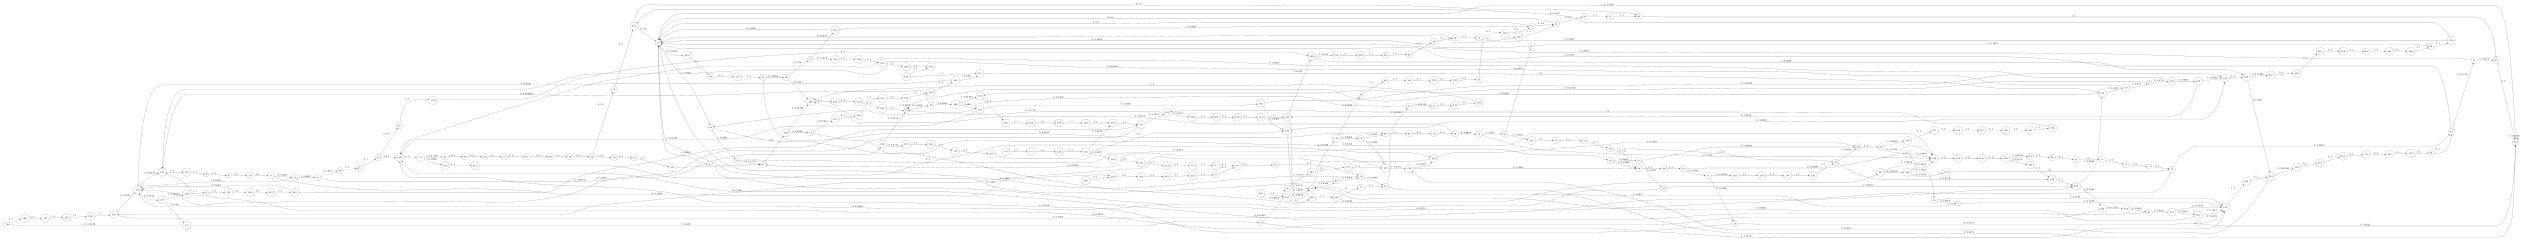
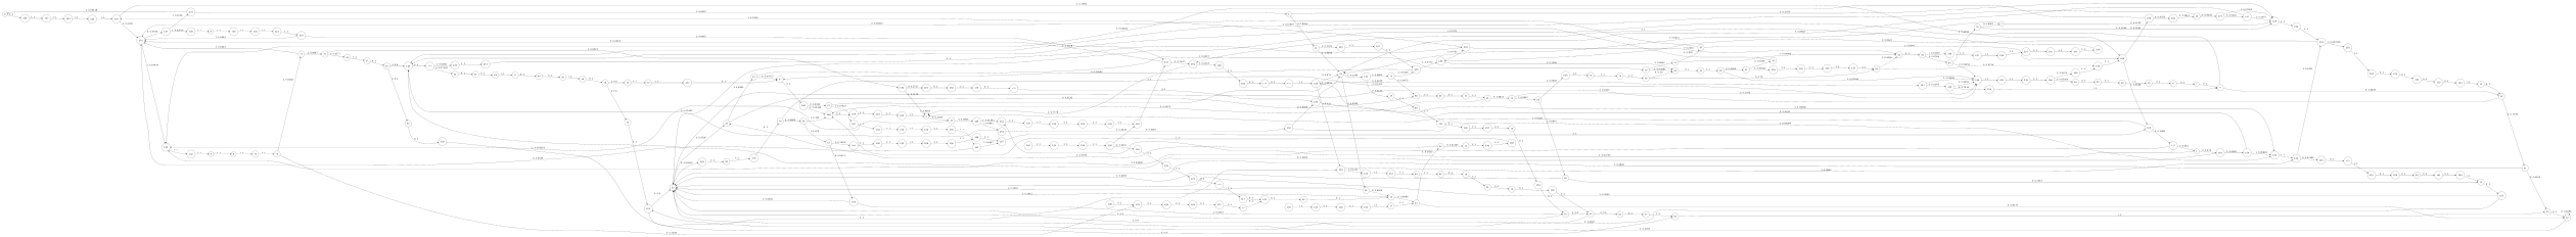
  digraph {
    fontname="Liberation Sans"
    rankdir=LR
    node [fontname="Liberation Sans" fontsize=24 shape=circle]
    edge [fontname="Liberation Sans" fontsize=24]
    0
    245
    237
    235
    1
    145
    242
    166
    138
    229
    217
    132
    148
    215
    2
    61
    129
    55
    131
    232
    33
    53
    75
    89
    231
    3
    73
    72
    71
    178
    4
    14
    168
    164
    163
    142
    5
    15
    130
    107
-   6
    52
    25
    181
    7
    41
    92
    91
    8
    9
    236
    234
    222
    10
    176
    189
    167
    185
    190
    173
    248
    182
    177
    11
    43
    85
    82
    239
    12
    127
    87
    180
    13
    170
    147
    54
    216
    162
    105
    16
    17
    18
    94
    26
    151
    96
    19
    44
    34
    28
    20
    60
    238
    240
    59
    226
    225
    90
    233
    213
    21
    218
    143
    140
    22
    23
    133
    128
    106
    114
    24
    27
    88
    35
    81
    157
    247
    155
    244
    154
    214
    211
    29
    30
    31
    246
    243
    32
    84
    179
    36
    37
    38
    39
    40
    63
    42
    79
    227
    45
    46
    47
    48
    49
    50
    62
    97
    51
    56
    152
    57
    150
    241
    228
    212
    58
    76
    74
    86
    64
    95
    160
    65
    153
    66
    67
    68
    69
    195
    70
    193
    187
    184
    169
    146
    230
    204
    77
    101
    78
    80
    98
    83
    139
    111
    109
    100
    93
    99
    161
    156
    102
    103
    104
    126
    224
    125
    221
    123
    192
    220
    115
    112
    159
    110
    158
    108
    113
    116
    118
    117
    119
    120
    121
    122
    124
    134
    194
    191
    197
    135
    136
    137
    207
    202
    201
    141
    144
    149
    210
    171
    172
    174
    175
    183
    186
    188
    196
    198
    199
    200
    203
    205
    206
    208
    209
    219
    223
    0 -> 245 [label="1: 1        "]
    245 -> 237 [label="1: 1        "]
    237 -> 235 [label="1: 1        "]
    235 -> 223 [label="1: 1        "]
    1 -> 145 [label="0: 0.973    "]
    1 -> 242 [label="1: 0.02703  "]
    145 -> 166 [label="1: 0.0604   "]
    145 -> 138 [label="0: 0.9396   "]
    242 -> 229 [label="1: 1        "]
    166 -> 217 [label="1: 1        "]
    138 -> 132 [label="1: 0.05882  "]
    138 -> 148 [label="0: 0.9412   "]
    229 -> 215 [label="1: 1        "]
    217 -> 54 [label="0: 0.07143  "]
    217 -> 216 [label="1: 0.9286   "]
    132 -> 106 [label="1: 1        "]
    148 -> 61 [label="0: 0.875    "]
    148 -> 128 [label="1: 0.125    "]
    215 -> 209 [label="1: 1        "]
    2 -> 61 [label="0: 0.8571   "]
    2 -> 129 [label="1: 0.1429   "]
    61 -> 55 [label="0: 0.8355   "]
    61 -> 131 [label="1: 0.1645   "]
    129 -> 232 [label="1: 1        "]
    55 -> 33 [label="1: 0.1591   "]
    55 -> 53 [label="0: 0.8409   "]
    131 -> 75 [label="1: 0.9881   "]
    131 -> 89 [label="0: 0.0119   "]
    232 -> 231 [label="1: 1        "]
    33 -> 25 [label="1: 0.9795   "]
    33 -> 181 [label="0: 0.02049  "]
    53 -> 33 [label="1: 0.1912   "]
    53 -> 42 [label="0: 0.8088   "]
    75 -> 105 [label="1: 0.9125   "]
    75 -> 88 [label="0: 0.0875   "]
    89 -> 86 [label="0: 1        "]
    231 -> 230 [label="1: 0.9924   "]
    231 -> 159 [label="0: 0.007605  "]
    3 -> 73 [label="1: 1        "]
    73 -> 72 [label="1: 1        "]
    72 -> 71 [label="1: 0.8182   "]
    72 -> 178 [label="0: 0.1818   "]
    71 -> 176 [label="0: 0.3333   "]
    71 -> 70 [label="1: 0.6667   "]
    178 -> 169 [label="0: 1        "]
    4 -> 4 [label="1: 0.8431   "]
    4 -> 14 [label="0: 0.1569   "]
    14 -> 168 [label="0: 0.9966   "]
    14 -> 164 [label="1: 0.003356  "]
    168 -> 242 [label="1: 0.01391  "]
    168 -> 163 [label="0: 0.9861   "]
    164 -> 142 [label="1: 1        "]
    163 -> 166 [label="1: 0.01431  "]
    163 -> 162 [label="0: 0.9857   "]
    142 -> 8 [label="1: 1        "]
    5 -> 129 [label="1: 0.1076   "]
    5 -> 15 [label="0: 0.8924   "]
    15 -> 61 [label="0: 0.8589   "]
    15 -> 130 [label="1: 0.1411   "]
    130 -> 107 [label="1: 1        "]
    107 -> 105 [label="1: 1        "]
-   6 -> 129 [label="1: 0.3789   "]
-   6 -> 52 [label="0: 0.6211   "]
    52 -> 33 [label="1: 0.1832   "]
    52 -> 52 [label="0: 0.8168   "]
    25 -> 24 [label="1: 0.9881   "]
    25 -> 88 [label="0: 0.0119   "]
    181 -> 84 [label="0: 1        "]
    7 -> 41 [label="0: 1        "]
    41 -> 33 [label="1: 0.3171   "]
    41 -> 92 [label="0: 0.6829   "]
    92 -> 33 [label="1: 0.2424   "]
    92 -> 91 [label="0: 0.7576   "]
    91 -> 33 [label="1: 0.3846   "]
    91 -> 63 [label="0: 0.6154   "]
    8 -> 3 [label="1: 1        "]
    9 -> 236 [label="1: 1        "]
    236 -> 234 [label="1: 1        "]
    234 -> 222 [label="1: 1        "]
    222 -> 219 [label="1: 1        "]
    10 -> 176 [label="0: 0.06557  "]
    10 -> 189 [label="1: 0.9344   "]
    176 -> 164 [label="1: 0.02424  "]
    176 -> 167 [label="0: 0.9758   "]
    189 -> 185 [label="0: 0.1642   "]
    189 -> 190 [label="1: 0.8358   "]
    167 -> 173 [label="0: 0.9748   "]
    167 -> 248 [label="1: 0.02516  "]
    185 -> 164 [label="1: 0.02454  "]
    185 -> 182 [label="0: 0.9755   "]
    190 -> 4 [label="1: 0.8135   "]
    190 -> 177 [label="0: 0.1865   "]
    173 -> 0 [label="1: 0.05128  "]
    173 -> 5 [label="0: 0.9487   "]
    248 -> 9 [label="1: 1        "]
    182 -> 13 [label="0: 0.9613   "]
    177 -> 1 [label="0: 0.961    "]
    177 -> 164 [label="1: 0.03896  "]
    11 -> 10 [label="1: 0.932    "]
    11 -> 43 [label="0: 0.06803  "]
    43 -> 85 [label="0: 1        "]
    85 -> 82 [label="0: 0.9788   "]
    85 -> 239 [label="1: 0.02116  "]
    82 -> 240 [label="1: 0.06452  "]
    82 -> 79 [label="0: 0.9355   "]
    239 -> 227 [label="1: 1        "]
    12 -> 127 [label="1: 1        "]
    127 -> 87 [label="0: 1        "]
    87 -> 180 [label="0: 1        "]
    180 -> 238 [label="1: 0.03448  "]
    180 -> 27 [label="0: 0.9655   "]
    13 -> 166 [label="1: 0.07947  "]
    13 -> 170 [label="0: 0.9205   "]
    170 -> 129 [label="1: 0.07692  "]
    170 -> 147 [label="0: 0.9231   "]
    147 -> 61 [label="0: 0.8963   "]
    147 -> 129 [label="1: 0.1037   "]
    54 -> 49 [label="0: 1        "]
    216 -> 210 [label="1: 1        "]
    162 -> 132 [label="1: 0.06308  "]
    162 -> 149 [label="0: 0.9369   "]
    105 -> 87 [label="0: 0.08284  "]
    105 -> 230 [label="1: 0.9172   "]
    16 -> 166 [label="1: 0.1228   "]
-   16 -> 6 [label="0: 0.8772   "]
    17 -> 7 [label="0: 1        "]
    18 -> 94 [label="0: 0.5      "]
    18 -> 26 [label="1: 0.5      "]
    94 -> 151 [label="0: 1        "]
    26 -> 12 [label="1: 1        "]
    151 -> 33 [label="1: 0.6      "]
    151 -> 96 [label="0: 0.4      "]
    96 -> 63 [label="0: 1        "]
    19 -> 11 [label="1: 0.9642   "]
    19 -> 44 [label="0: 0.03581  "]
    44 -> 34 [label="0: 1        "]
    34 -> 28 [label="0: 1        "]
    28 -> 240 [label="1: 0.01639  "]
    28 -> 21 [label="0: 0.9836   "]
    20 -> 60 [label="0: 0.8824   "]
    20 -> 238 [label="1: 0.1176   "]
    60 -> 240 [label="1: 0.1333   "]
    60 -> 59 [label="0: 0.8667   "]
    238 -> 226 [label="1: 1        "]
    240 -> 225 [label="1: 1        "]
    59 -> 90 [label="0: 0.6667   "]
    59 -> 233 [label="1: 0.3333   "]
    226 -> 213 [label="1: 1        "]
    225 -> 211 [label="1: 1        "]
    90 -> 33 [label="1: 0.2353   "]
    90 -> 56 [label="0: 0.7647   "]
    233 -> 76 [label="1: 1        "]
    213 -> 205 [label="1: 1        "]
    21 -> 16 [label="0: 0.9496   "]
    21 -> 218 [label="1: 0.05042  "]
    218 -> 143 [label="1: 1        "]
    143 -> 140 [label="1: 1        "]
    140 -> 135 [label="1: 1        "]
    22 -> 17 [label="0: 1        "]
    23 -> 133 [label="0: 1        "]
    133 -> 128 [label="1: 1        "]
    128 -> 106 [label="1: 0.8889   "]
    128 -> 114 [label="0: 0.1111   "]
    106 -> 231 [label="1: 0.9211   "]
    106 -> 115 [label="0: 0.07895  "]
    114 -> 113 [label="0: 1        "]
    24 -> 87 [label="0: 0.04727  "]
    24 -> 19 [label="1: 0.9527   "]
    27 -> 157 [label="0: 0.9245   "]
    27 -> 247 [label="1: 0.07547  "]
    88 -> 35 [label="0: 1        "]
    35 -> 81 [label="0: 1        "]
    81 -> 20 [label="0: 1        "]
    157 -> 240 [label="1: 0.08511  "]
    157 -> 155 [label="0: 0.9149   "]
    247 -> 244 [label="1: 1        "]
    155 -> 240 [label="1: 0.2381   "]
    155 -> 154 [label="0: 0.7619   "]
    244 -> 214 [label="1: 1        "]
    154 -> 41 [label="0: 1        "]
    214 -> 134 [label="1: 1        "]
    211 -> 206 [label="1: 1        "]
    29 -> 22 [label="0: 1        "]
    30 -> 166 [label="1: 0.5      "]
    30 -> 23 [label="0: 0.5      "]
    31 -> 246 [label="0: 1        "]
    246 -> 243 [label="0: 1        "]
    243 -> 238 [label="1: 1        "]
    32 -> 25 [label="1: 0.9789   "]
    32 -> 31 [label="0: 0.02105  "]
    84 -> 179 [label="0: 1        "]
    179 -> 78 [label="0: 1        "]
    36 -> 29 [label="0: 1        "]
    37 -> 30 [label="0: 1        "]
    38 -> 18 [label="0: 1        "]
    39 -> 38 [label="0: 1        "]
    40 -> 39 [label="0: 1        "]
    63 -> 52 [label="0: 1        "]
    42 -> 52 [label="0: 0.8175   "]
    42 -> 32 [label="1: 0.1825   "]
    79 -> 2 [label="0: 0.8057   "]
    79 -> 129 [label="1: 0.1943   "]
    227 -> 139 [label="1: 1        "]
    45 -> 36 [label="0: 1        "]
    46 -> 37 [label="0: 1        "]
    47 -> 40 [label="0: 1        "]
    48 -> 47 [label="0: 1        "]
    49 -> 48 [label="0: 1        "]
    50 -> 33 [label="1: 0.4      "]
    50 -> 62 [label="0: 0.6      "]
    62 -> 97 [label="0: 1        "]
    97 -> 96 [label="0: 1        "]
    51 -> 33 [label="1: 0.2      "]
    51 -> 50 [label="0: 0.8      "]
    56 -> 152 [label="0: 1        "]
    152 -> 33 [label="1: 0.3333   "]
    152 -> 151 [label="0: 0.6667   "]
    57 -> 150 [label="0: 0.8571   "]
    57 -> 241 [label="1: 0.1429   "]
    150 -> 33 [label="1: 0.3333   "]
    150 -> 51 [label="0: 0.6667   "]
    241 -> 228 [label="1: 1        "]
    228 -> 212 [label="1: 1        "]
    212 -> 208 [label="1: 1        "]
    58 -> 238 [label="1: 0.125    "]
    58 -> 57 [label="0: 0.875    "]
    76 -> 74 [label="1: 1        "]
    74 -> 68 [label="1: 1        "]
    86 -> 111 [label="0: 1        "]
    64 -> 95 [label="0: 1        "]
    95 -> 160 [label="0: 1        "]
    160 -> 50 [label="0: 1        "]
    65 -> 153 [label="0: 1        "]
    153 -> 51 [label="0: 1        "]
    66 -> 53 [label="0: 1        "]
    67 -> 42 [label="0: 1        "]
    68 -> 44 [label="0: 0.25     "]
    68 -> 69 [label="1: 0.75     "]
    69 -> 43 [label="0: 0.4286   "]
    69 -> 195 [label="1: 0.5714   "]
    195 -> 189 [label="1: 1        "]
    70 -> 46 [label="0: 0.3077   "]
    70 -> 193 [label="1: 0.6923   "]
    193 -> 4 [label="1: 0.7273   "]
    193 -> 187 [label="0: 0.2727   "]
    187 -> 184 [label="0: 1        "]
    184 -> 175 [label="0: 1        "]
    169 -> 146 [label="0: 1        "]
    146 -> 137 [label="0: 1        "]
    230 -> 44 [label="0: 0.1268   "]
    230 -> 204 [label="1: 0.8732   "]
    204 -> 43 [label="0: 0.2161   "]
    204 -> 220 [label="1: 0.7839   "]
    77 -> 101 [label="0: 1        "]
    101 -> 66 [label="0: 1        "]
    78 -> 240 [label="1: 0.1111   "]
    78 -> 58 [label="0: 0.8889   "]
    80 -> 98 [label="0: 1        "]
    98 -> 64 [label="0: 1        "]
    83 -> 80 [label="0: 1        "]
    139 -> 207 [label="1: 1        "]
    111 -> 109 [label="0: 1        "]
    109 -> 100 [label="0: 1        "]
    100 -> 65 [label="0: 1        "]
    93 -> 92 [label="0: 1        "]
    99 -> 161 [label="0: 1        "]
    161 -> 156 [label="0: 1        "]
    156 -> 56 [label="0: 1        "]
    102 -> 67 [label="0: 1        "]
    103 -> 93 [label="0: 1        "]
    104 -> 126 [label="0: 0.6667   "]
    104 -> 224 [label="1: 0.3333   "]
    126 -> 125 [label="0: 1        "]
    224 -> 221 [label="1: 1        "]
    125 -> 123 [label="0: 1        "]
    221 -> 176 [label="0: 0.2353   "]
    221 -> 192 [label="1: 0.7647   "]
    123 -> 121 [label="0: 1        "]
    192 -> 4 [label="1: 0.7778   "]
    192 -> 186 [label="0: 0.2222   "]
    220 -> 176 [label="0: 0.2109   "]
    220 -> 189 [label="1: 0.7891   "]
    115 -> 112 [label="0: 1        "]
    112 -> 110 [label="0: 1        "]
    159 -> 158 [label="0: 1        "]
    110 -> 108 [label="0: 1        "]
    158 -> 124 [label="0: 1        "]
    108 -> 99 [label="0: 1        "]
    113 -> 83 [label="0: 1        "]
    116 -> 118 [label="0: 1        "]
    118 -> 102 [label="0: 1        "]
    117 -> 101 [label="0: 1        "]
    119 -> 103 [label="0: 1        "]
    120 -> 116 [label="0: 1        "]
    121 -> 117 [label="0: 1        "]
    122 -> 119 [label="9: 1        "]
    124 -> 122 [label="0: 1        "]
    134 -> 194 [label="1: 1        "]
    194 -> 191 [label="1: 1        "]
    191 -> 176 [label="0: 0.3333   "]
    191 -> 197 [label="1: 0.6667   "]
    197 -> 190 [label="1: 1        "]
    135 -> 69 [label="1: 1        "]
    136 -> 104 [label="1: 1        "]
    137 -> 77 [label="0: 1        "]
    207 -> 202 [label="1: 1        "]
    202 -> 201 [label="1: 1        "]
    201 -> 200 [label="1: 1        "]
    141 -> 136 [label="1: 1        "]
    144 -> 141 [label="1: 1        "]
    149 -> 132 [label="1: 0.04082  "]
    149 -> 61 [label="0: 0.9592   "]
    210 -> 204 [label="1: 1        "]
    171 -> 148 [label="0: 1        "]
    172 -> 149 [label="0: 1        "]
    174 -> 171 [label="0: 1        "]
    175 -> 172 [label="0: 1        "]
    183 -> 174 [label="0: 1        "]
    186 -> 183 [label="0: 1        "]
    188 -> 178 [label="0: 1        "]
    196 -> 195 [label="1: 1        "]
    198 -> 197 [label="1: 1        "]
-   198 -> 199 [label="1: 1        "]
+   199 -> 198 [label="1: 1        "]
    200 -> 192 [label="1: 1        "]
    203 -> 224 [label="1: 1        "]
    205 -> 4 [label="1: 1        "]
    206 -> 45 [label="0: 0.05263  "]
    206 -> 196 [label="1: 0.9474   "]
    208 -> 199 [label="1: 1        "]
    209 -> 203 [label="1: 1        "]
    219 -> 176 [label="0: 0.3333   "]
    219 -> 221 [label="1: 0.6667   "]
    223 -> 220 [label="1: 1        "]
  }
